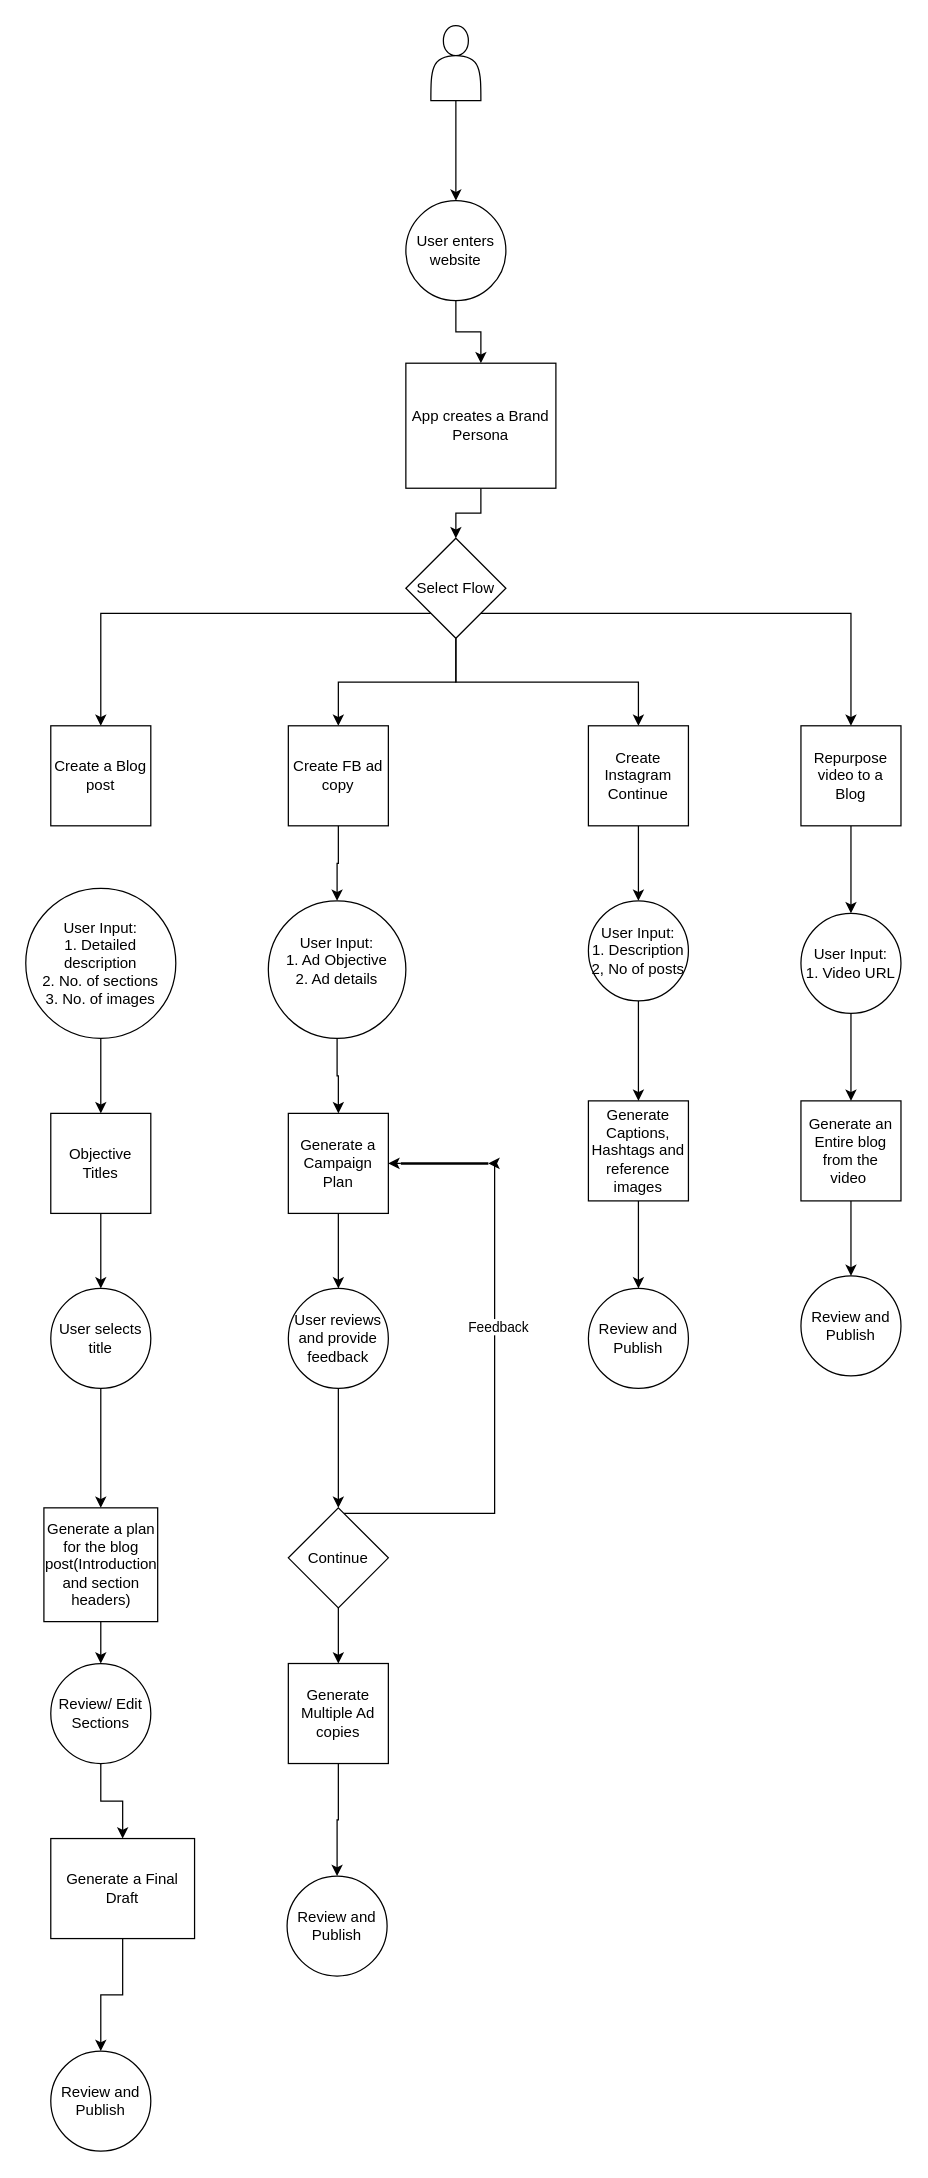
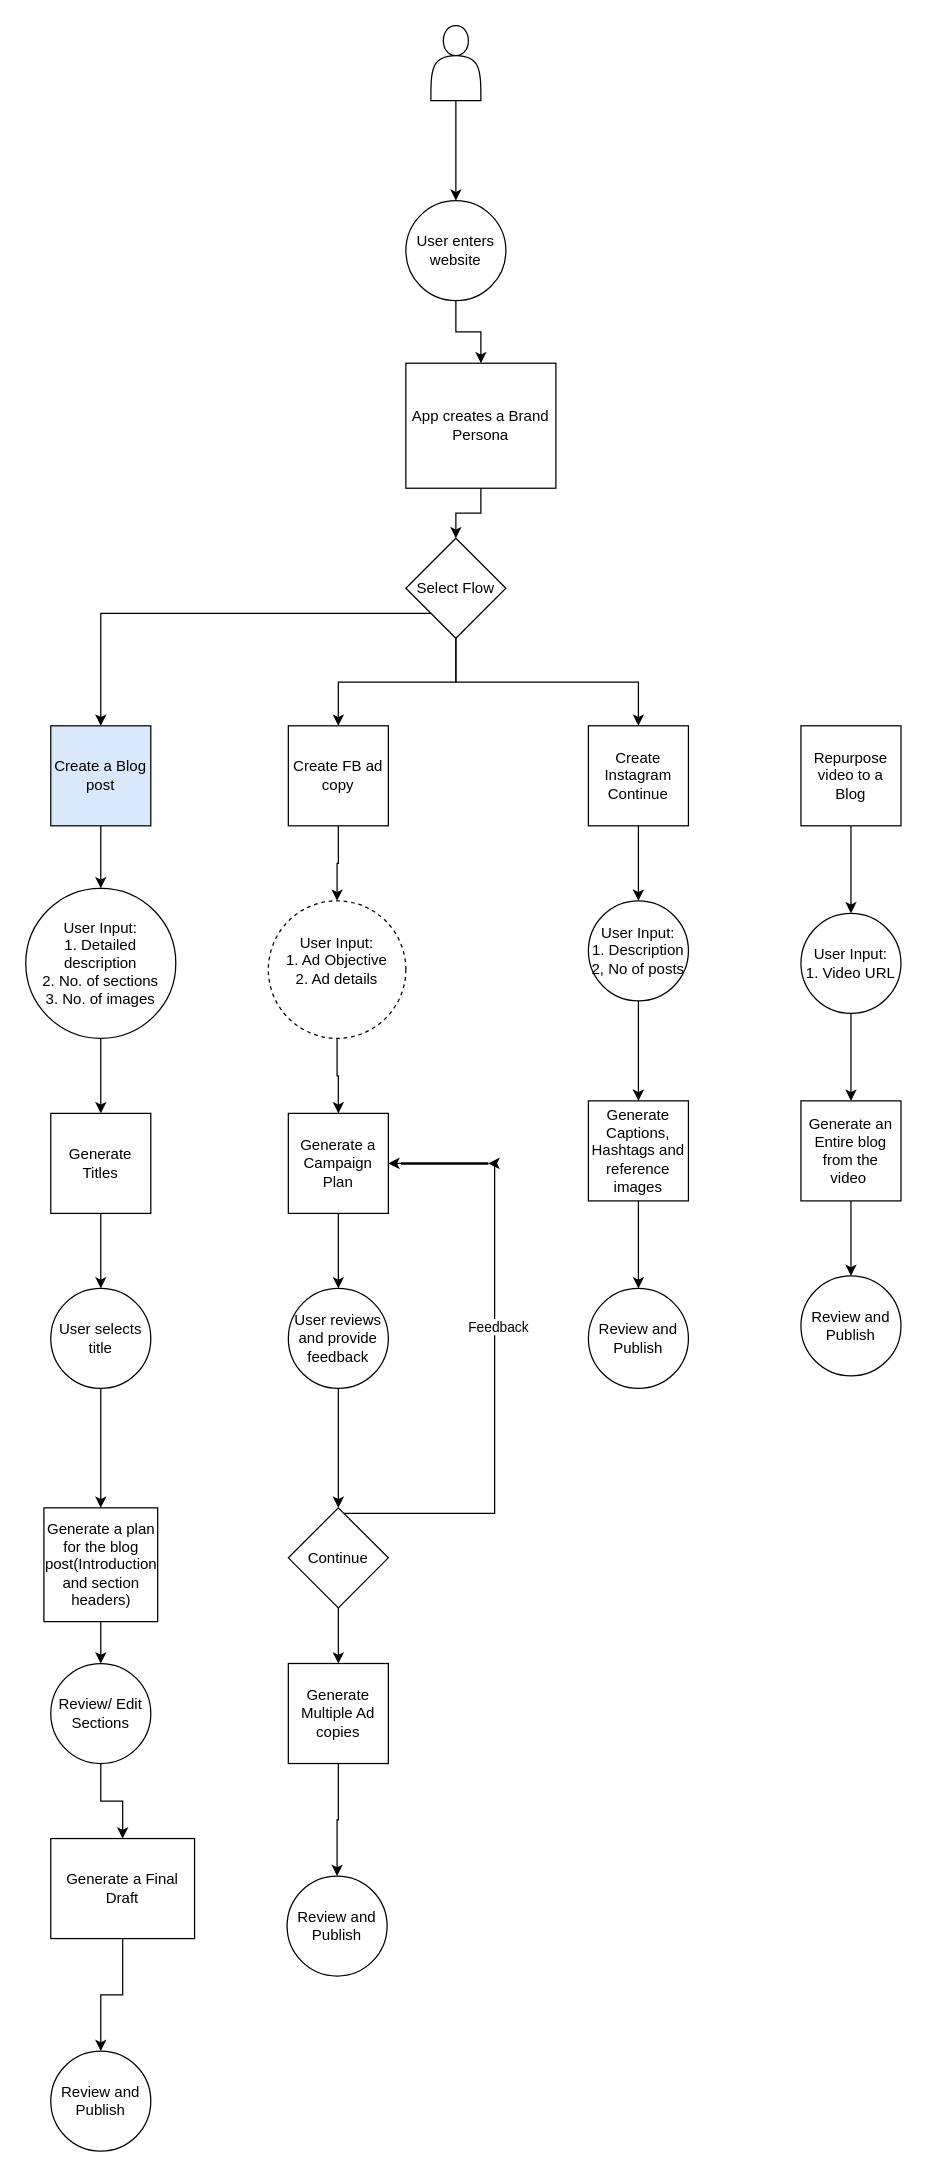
  <mxCell id="0" />
  <mxCell id="1" parent="0" />
  <mxCell id="2" style="edgeStyle=orthogonalEdgeStyle;rounded=0;orthogonalLoop=1;jettySize=auto;html=1;exitX=0.5;exitY=1;exitDx=0;exitDy=0;entryX=0.5;entryY=0;entryDx=0;entryDy=0;" edge="1" parent="1" source="3" target="5"><mxGeometry relative="1" as="geometry" /></mxCell>
  <mxCell id="3" value="" style="shape=actor;whiteSpace=wrap;html=1;" vertex="1" parent="1"><mxGeometry x="344" y="20" width="40" height="60" as="geometry" /></mxCell>
  <mxCell id="4" style="edgeStyle=orthogonalEdgeStyle;rounded=0;orthogonalLoop=1;jettySize=auto;html=1;exitX=0.5;exitY=1;exitDx=0;exitDy=0;entryX=0.5;entryY=0;entryDx=0;entryDy=0;" edge="1" parent="1" source="5" target="7"><mxGeometry relative="1" as="geometry" /></mxCell>
  <mxCell id="5" value="User enters website" style="ellipse;whiteSpace=wrap;html=1;aspect=fixed;" vertex="1" parent="1"><mxGeometry x="324" y="160" width="80" height="80" as="geometry" /></mxCell>
  <mxCell id="6" style="edgeStyle=orthogonalEdgeStyle;rounded=0;orthogonalLoop=1;jettySize=auto;html=1;exitX=0.5;exitY=1;exitDx=0;exitDy=0;entryX=0.5;entryY=0;entryDx=0;entryDy=0;" edge="1" parent="1" source="7" target="12"><mxGeometry relative="1" as="geometry" /></mxCell>
  <mxCell id="7" value="App creates a Brand Persona" style="whiteSpace=wrap;html=1;aspect=fixed;" vertex="1" parent="1"><mxGeometry x="324" y="290" width="120" height="100" as="geometry" /></mxCell>
  <mxCell id="8" style="edgeStyle=orthogonalEdgeStyle;rounded=0;orthogonalLoop=1;jettySize=auto;html=1;exitX=0;exitY=1;exitDx=0;exitDy=0;" edge="1" parent="1" source="12" target="14"><mxGeometry relative="1" as="geometry"><mxPoint x="100" y="560" as="targetPoint" /></mxGeometry></mxCell>
  <mxCell id="9" style="edgeStyle=orthogonalEdgeStyle;rounded=0;orthogonalLoop=1;jettySize=auto;html=1;exitX=0.5;exitY=1;exitDx=0;exitDy=0;entryX=0.5;entryY=0;entryDx=0;entryDy=0;" edge="1" parent="1" source="12" target="16"><mxGeometry relative="1" as="geometry" /></mxCell>
  <mxCell id="10" style="edgeStyle=orthogonalEdgeStyle;rounded=0;orthogonalLoop=1;jettySize=auto;html=1;exitX=0.5;exitY=1;exitDx=0;exitDy=0;entryX=0.5;entryY=0;entryDx=0;entryDy=0;" edge="1" parent="1" source="12" target="18"><mxGeometry relative="1" as="geometry" /></mxCell>
- <mxCell id="11" style="edgeStyle=orthogonalEdgeStyle;rounded=0;orthogonalLoop=1;jettySize=auto;html=1;exitX=1;exitY=1;exitDx=0;exitDy=0;entryX=0.5;entryY=0;entryDx=0;entryDy=0;" edge="1" parent="1" source="12" target="20"><mxGeometry relative="1" as="geometry" /></mxCell>
  <mxCell id="12" value="Select Flow" style="rhombus;whiteSpace=wrap;html=1;" vertex="1" parent="1"><mxGeometry x="324" y="430" width="80" height="80" as="geometry" /></mxCell>
- <mxCell id="14" value="Create a Blog post" style="whiteSpace=wrap;html=1;aspect=fixed;" vertex="1" parent="1"><mxGeometry x="40" y="580" width="80" height="80" as="geometry" /></mxCell>
+ <mxCell id="13" style="edgeStyle=orthogonalEdgeStyle;rounded=0;orthogonalLoop=1;jettySize=auto;html=1;exitX=0.5;exitY=1;exitDx=0;exitDy=0;" edge="1" parent="1" source="14" target="22"><mxGeometry relative="1" as="geometry"><mxPoint x="80" y="720" as="targetPoint" /></mxGeometry></mxCell>
+ <mxCell id="14" value="Create a Blog post" style="whiteSpace=wrap;html=1;aspect=fixed;fillColor=#dae8fc;" vertex="1" parent="1"><mxGeometry x="40" y="580" width="80" height="80" as="geometry" /></mxCell>
  <mxCell id="15" style="edgeStyle=orthogonalEdgeStyle;rounded=0;orthogonalLoop=1;jettySize=auto;html=1;" edge="1" parent="1" source="16" target="35"><mxGeometry relative="1" as="geometry"><mxPoint x="270" y="740" as="targetPoint" /></mxGeometry></mxCell>
  <mxCell id="16" value="Create FB ad copy" style="whiteSpace=wrap;html=1;aspect=fixed;" vertex="1" parent="1"><mxGeometry x="230" y="580" width="80" height="80" as="geometry" /></mxCell>
  <mxCell id="17" style="edgeStyle=orthogonalEdgeStyle;rounded=0;orthogonalLoop=1;jettySize=auto;html=1;exitX=0.5;exitY=1;exitDx=0;exitDy=0;" edge="1" parent="1" source="18" target="50"><mxGeometry relative="1" as="geometry"><mxPoint x="510" y="760" as="targetPoint" /></mxGeometry></mxCell>
  <mxCell id="18" value="Create Instagram Continue" style="whiteSpace=wrap;html=1;aspect=fixed;" vertex="1" parent="1"><mxGeometry x="470" y="580" width="80" height="80" as="geometry" /></mxCell>
  <mxCell id="19" style="edgeStyle=orthogonalEdgeStyle;rounded=0;orthogonalLoop=1;jettySize=auto;html=1;" edge="1" parent="1" source="20" target="55"><mxGeometry relative="1" as="geometry"><mxPoint x="680" y="730" as="targetPoint" /></mxGeometry></mxCell>
  <mxCell id="20" value="Repurpose video to a Blog" style="whiteSpace=wrap;html=1;aspect=fixed;" vertex="1" parent="1"><mxGeometry x="640" y="580" width="80" height="80" as="geometry" /></mxCell>
  <mxCell id="21" style="edgeStyle=orthogonalEdgeStyle;rounded=0;orthogonalLoop=1;jettySize=auto;html=1;" edge="1" parent="1" source="22" target="24"><mxGeometry relative="1" as="geometry"><mxPoint x="80" y="900" as="targetPoint" /></mxGeometry></mxCell>
  <mxCell id="22" value="User Input:&lt;div&gt;1. Detailed description&lt;/div&gt;&lt;div&gt;2. No. of sections&lt;/div&gt;&lt;div&gt;3. No. of images&lt;/div&gt;" style="ellipse;whiteSpace=wrap;html=1;aspect=fixed;align=center;" vertex="1" parent="1"><mxGeometry x="20" y="710" width="120" height="120" as="geometry" /></mxCell>
  <mxCell id="23" style="edgeStyle=orthogonalEdgeStyle;rounded=0;orthogonalLoop=1;jettySize=auto;html=1;exitX=0.5;exitY=1;exitDx=0;exitDy=0;" edge="1" parent="1" source="24"><mxGeometry relative="1" as="geometry"><mxPoint x="80" y="1030" as="targetPoint" /></mxGeometry></mxCell>
- <mxCell id="24" value="Objective Titles" style="whiteSpace=wrap;html=1;aspect=fixed;" vertex="1" parent="1"><mxGeometry x="40" y="890" width="80" height="80" as="geometry" /></mxCell>
+ <mxCell id="24" value="Generate Titles" style="whiteSpace=wrap;html=1;aspect=fixed;" vertex="1" parent="1"><mxGeometry x="40" y="890" width="80" height="80" as="geometry" /></mxCell>
  <mxCell id="25" style="edgeStyle=orthogonalEdgeStyle;rounded=0;orthogonalLoop=1;jettySize=auto;html=1;exitX=0.5;exitY=1;exitDx=0;exitDy=0;entryX=0.5;entryY=0;entryDx=0;entryDy=0;" edge="1" parent="1" source="26" target="28"><mxGeometry relative="1" as="geometry" /></mxCell>
  <mxCell id="26" value="User selects title" style="ellipse;whiteSpace=wrap;html=1;aspect=fixed;" vertex="1" parent="1"><mxGeometry x="40" y="1030" width="80" height="80" as="geometry" /></mxCell>
  <mxCell id="27" style="edgeStyle=orthogonalEdgeStyle;rounded=0;orthogonalLoop=1;jettySize=auto;html=1;" edge="1" parent="1" source="28" target="30"><mxGeometry relative="1" as="geometry"><mxPoint x="80" y="1330" as="targetPoint" /></mxGeometry></mxCell>
  <mxCell id="28" value="Generate a plan for the blog post(Introduction and section headers)" style="whiteSpace=wrap;html=1;aspect=fixed;" vertex="1" parent="1"><mxGeometry x="34.5" y="1205.5" width="91" height="91" as="geometry" /></mxCell>
  <mxCell id="29" style="edgeStyle=orthogonalEdgeStyle;rounded=0;orthogonalLoop=1;jettySize=auto;html=1;" edge="1" parent="1" source="30" target="32"><mxGeometry relative="1" as="geometry"><mxPoint x="80" y="1490" as="targetPoint" /></mxGeometry></mxCell>
  <mxCell id="30" value="Review/ Edit Sections" style="ellipse;whiteSpace=wrap;html=1;aspect=fixed;" vertex="1" parent="1"><mxGeometry x="40" y="1330" width="80" height="80" as="geometry" /></mxCell>
  <mxCell id="31" style="edgeStyle=orthogonalEdgeStyle;rounded=0;orthogonalLoop=1;jettySize=auto;html=1;" edge="1" parent="1" source="32" target="33"><mxGeometry relative="1" as="geometry"><mxPoint x="80" y="1620" as="targetPoint" /></mxGeometry></mxCell>
  <mxCell id="32" value="Generate a Final Draft" style="whiteSpace=wrap;html=1;aspect=fixed;" vertex="1" parent="1"><mxGeometry x="40" y="1470" width="115" height="80" as="geometry" /></mxCell>
  <mxCell id="33" value="Review and Publish" style="ellipse;whiteSpace=wrap;html=1;aspect=fixed;" vertex="1" parent="1"><mxGeometry x="40" y="1640" width="80" height="80" as="geometry" /></mxCell>
  <mxCell id="34" style="edgeStyle=orthogonalEdgeStyle;rounded=0;orthogonalLoop=1;jettySize=auto;html=1;" edge="1" parent="1" source="35" target="37"><mxGeometry relative="1" as="geometry"><mxPoint x="270" y="910" as="targetPoint" /></mxGeometry></mxCell>
- <mxCell id="35" value="User Input:&lt;div&gt;1. Ad Objective&lt;/div&gt;&lt;div&gt;2. Ad details&lt;/div&gt;&lt;div&gt;&lt;br&gt;&lt;/div&gt;" style="ellipse;whiteSpace=wrap;html=1;aspect=fixed;" vertex="1" parent="1"><mxGeometry x="214" y="720" width="110" height="110" as="geometry" /></mxCell>
+ <mxCell id="35" value="User Input:&lt;div&gt;1. Ad Objective&lt;/div&gt;&lt;div&gt;2. Ad details&lt;/div&gt;&lt;div&gt;&lt;br&gt;&lt;/div&gt;" style="ellipse;whiteSpace=wrap;html=1;aspect=fixed;dashed=1;" vertex="1" parent="1"><mxGeometry x="214" y="720" width="110" height="110" as="geometry" /></mxCell>
  <mxCell id="36" style="edgeStyle=orthogonalEdgeStyle;rounded=0;orthogonalLoop=1;jettySize=auto;html=1;exitX=0.5;exitY=1;exitDx=0;exitDy=0;" edge="1" parent="1" source="37" target="39"><mxGeometry relative="1" as="geometry"><mxPoint x="270" y="1030" as="targetPoint" /></mxGeometry></mxCell>
  <mxCell id="37" value="Generate a Campaign Plan" style="whiteSpace=wrap;html=1;aspect=fixed;" vertex="1" parent="1"><mxGeometry x="230" y="890" width="80" height="80" as="geometry" /></mxCell>
  <mxCell id="38" style="edgeStyle=orthogonalEdgeStyle;rounded=0;orthogonalLoop=1;jettySize=auto;html=1;exitX=0.5;exitY=1;exitDx=0;exitDy=0;" edge="1" parent="1" source="39" target="43"><mxGeometry relative="1" as="geometry"><mxPoint x="270" y="1140" as="targetPoint" /></mxGeometry></mxCell>
  <mxCell id="39" value="User reviews and provide feedback" style="ellipse;whiteSpace=wrap;html=1;aspect=fixed;" vertex="1" parent="1"><mxGeometry x="230" y="1030" width="80" height="80" as="geometry" /></mxCell>
  <mxCell id="40" style="edgeStyle=orthogonalEdgeStyle;rounded=0;orthogonalLoop=1;jettySize=auto;html=1;" edge="1" parent="1" source="43" target="45"><mxGeometry relative="1" as="geometry"><mxPoint x="370" y="930" as="targetPoint" /><Array as="points"><mxPoint x="395" y="1210" /></Array></mxGeometry></mxCell>
  <mxCell id="41" value="Feedback" style="edgeLabel;html=1;align=center;verticalAlign=middle;resizable=0;points=[];" vertex="1" connectable="0" parent="40"><mxGeometry x="0.331" y="-2" relative="1" as="geometry"><mxPoint as="offset" /></mxGeometry></mxCell>
  <mxCell id="42" style="edgeStyle=orthogonalEdgeStyle;rounded=0;orthogonalLoop=1;jettySize=auto;html=1;exitX=0.5;exitY=1;exitDx=0;exitDy=0;" edge="1" parent="1" source="43" target="47"><mxGeometry relative="1" as="geometry"><mxPoint x="270" y="1320" as="targetPoint" /></mxGeometry></mxCell>
  <mxCell id="43" value="Continue" style="rhombus;whiteSpace=wrap;html=1;" vertex="1" parent="1"><mxGeometry x="230" y="1205.5" width="80" height="80" as="geometry" /></mxCell>
  <mxCell id="44" style="edgeStyle=orthogonalEdgeStyle;rounded=0;orthogonalLoop=1;jettySize=auto;html=1;exitX=0;exitY=0.5;exitDx=0;exitDy=0;exitPerimeter=0;entryX=1;entryY=0.5;entryDx=0;entryDy=0;" edge="1" parent="1" source="45" target="37"><mxGeometry relative="1" as="geometry" /></mxCell>
  <mxCell id="45" value="" style="line;strokeWidth=2;html=1;" vertex="1" parent="1"><mxGeometry x="320" y="925" width="70" height="10" as="geometry" /></mxCell>
  <mxCell id="46" style="edgeStyle=orthogonalEdgeStyle;rounded=0;orthogonalLoop=1;jettySize=auto;html=1;" edge="1" parent="1" source="47" target="48"><mxGeometry relative="1" as="geometry"><mxPoint x="270" y="1500" as="targetPoint" /></mxGeometry></mxCell>
  <mxCell id="47" value="Generate Multiple Ad copies" style="whiteSpace=wrap;html=1;aspect=fixed;" vertex="1" parent="1"><mxGeometry x="230" y="1330" width="80" height="80" as="geometry" /></mxCell>
  <mxCell id="48" value="Review and Publish" style="ellipse;whiteSpace=wrap;html=1;aspect=fixed;" vertex="1" parent="1"><mxGeometry x="229" y="1500" width="80" height="80" as="geometry" /></mxCell>
  <mxCell id="49" style="edgeStyle=orthogonalEdgeStyle;rounded=0;orthogonalLoop=1;jettySize=auto;html=1;exitX=0.5;exitY=1;exitDx=0;exitDy=0;" edge="1" parent="1" source="50" target="52"><mxGeometry relative="1" as="geometry"><mxPoint x="510" y="890" as="targetPoint" /></mxGeometry></mxCell>
  <mxCell id="50" value="User Input:&lt;div&gt;1. Description&lt;/div&gt;&lt;div&gt;2, No of posts&lt;/div&gt;" style="ellipse;whiteSpace=wrap;html=1;aspect=fixed;" vertex="1" parent="1"><mxGeometry x="470" y="720" width="80" height="80" as="geometry" /></mxCell>
  <mxCell id="51" style="edgeStyle=orthogonalEdgeStyle;rounded=0;orthogonalLoop=1;jettySize=auto;html=1;exitX=0.5;exitY=1;exitDx=0;exitDy=0;" edge="1" parent="1" source="52" target="53"><mxGeometry relative="1" as="geometry"><mxPoint x="510" y="1040" as="targetPoint" /></mxGeometry></mxCell>
  <mxCell id="52" value="Generate Captions, Hashtags and reference images" style="whiteSpace=wrap;html=1;aspect=fixed;" vertex="1" parent="1"><mxGeometry x="470" y="880" width="80" height="80" as="geometry" /></mxCell>
  <mxCell id="53" value="Review and Publish" style="ellipse;whiteSpace=wrap;html=1;aspect=fixed;" vertex="1" parent="1"><mxGeometry x="470" y="1030" width="80" height="80" as="geometry" /></mxCell>
  <mxCell id="54" style="edgeStyle=orthogonalEdgeStyle;rounded=0;orthogonalLoop=1;jettySize=auto;html=1;" edge="1" parent="1" source="55" target="57"><mxGeometry relative="1" as="geometry"><mxPoint x="680" y="880" as="targetPoint" /></mxGeometry></mxCell>
  <mxCell id="55" value="User Input:&lt;div&gt;1. Video URL&lt;/div&gt;" style="ellipse;whiteSpace=wrap;html=1;aspect=fixed;" vertex="1" parent="1"><mxGeometry x="640" y="730" width="80" height="80" as="geometry" /></mxCell>
  <mxCell id="56" style="edgeStyle=orthogonalEdgeStyle;rounded=0;orthogonalLoop=1;jettySize=auto;html=1;" edge="1" parent="1" source="57" target="58"><mxGeometry relative="1" as="geometry"><mxPoint x="680" y="1030" as="targetPoint" /></mxGeometry></mxCell>
  <mxCell id="57" value="Generate an Entire blog from the video&amp;nbsp;" style="whiteSpace=wrap;html=1;aspect=fixed;" vertex="1" parent="1"><mxGeometry x="640" y="880" width="80" height="80" as="geometry" /></mxCell>
  <mxCell id="58" value="Review and Publish" style="ellipse;whiteSpace=wrap;html=1;aspect=fixed;" vertex="1" parent="1"><mxGeometry x="640" y="1020" width="80" height="80" as="geometry" /></mxCell>
